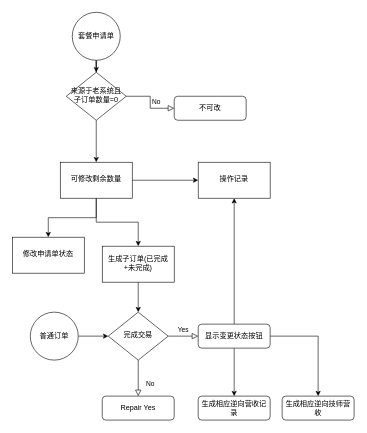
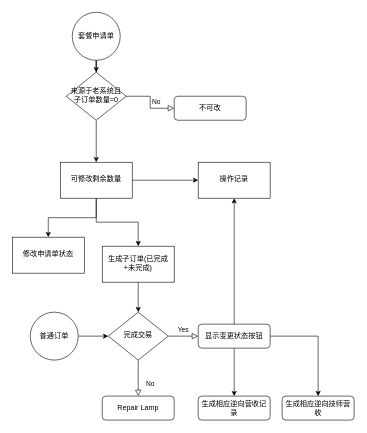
  <mxCell id="0" />
  <mxCell id="1" parent="0" />
  <mxCell id="2" value="No" style="edgeStyle=orthogonalEdgeStyle;rounded=0;html=1;jettySize=auto;orthogonalLoop=1;fontSize=11;endArrow=block;endFill=0;endSize=8;strokeWidth=1;shadow=0;labelBackgroundColor=none;" parent="1" source="4" target="5" edge="1"><mxGeometry y="10" relative="1" as="geometry"><mxPoint as="offset" /></mxGeometry></mxCell>
  <mxCell id="3" value="" style="edgeStyle=orthogonalEdgeStyle;rounded=0;orthogonalLoop=1;jettySize=auto;html=1;" edge="1" parent="1" source="4" target="9"><mxGeometry relative="1" as="geometry" /></mxCell>
  <mxCell id="4" value="来源于老系统且子订单数量=0" style="rhombus;whiteSpace=wrap;html=1;shadow=0;fontFamily=Helvetica;fontSize=12;align=center;strokeWidth=1;spacing=6;spacingTop=-4;" parent="1" vertex="1"><mxGeometry x="110" y="120" width="100" height="80" as="geometry" /></mxCell>
  <mxCell id="5" value="不可改" style="rounded=1;whiteSpace=wrap;html=1;fontSize=12;glass=0;strokeWidth=1;shadow=0;" parent="1" vertex="1"><mxGeometry x="290" y="160" width="120" height="40" as="geometry" /></mxCell>
  <mxCell id="6" value="" style="edgeStyle=orthogonalEdgeStyle;rounded=0;orthogonalLoop=1;jettySize=auto;html=1;" edge="1" parent="1" source="9" target="11"><mxGeometry relative="1" as="geometry" /></mxCell>
  <mxCell id="7" value="" style="edgeStyle=orthogonalEdgeStyle;rounded=0;orthogonalLoop=1;jettySize=auto;html=1;" edge="1" parent="1" source="9" target="12"><mxGeometry relative="1" as="geometry" /></mxCell>
  <mxCell id="8" value="" style="edgeStyle=orthogonalEdgeStyle;rounded=0;orthogonalLoop=1;jettySize=auto;html=1;" edge="1" parent="1" source="9" target="23"><mxGeometry relative="1" as="geometry" /></mxCell>
  <mxCell id="9" value="可修改剩余数量" style="whiteSpace=wrap;html=1;shadow=0;strokeWidth=1;spacing=6;spacingTop=-4;" vertex="1" parent="1"><mxGeometry x="100" y="270" width="120" height="60" as="geometry" /></mxCell>
  <mxCell id="10" style="edgeStyle=orthogonalEdgeStyle;rounded=0;orthogonalLoop=1;jettySize=auto;html=1;" edge="1" parent="1" source="11" target="15"><mxGeometry relative="1" as="geometry" /></mxCell>
  <mxCell id="11" value="生成子订单(已完成+未完成)" style="whiteSpace=wrap;html=1;shadow=0;strokeWidth=1;spacing=6;spacingTop=-4;" vertex="1" parent="1"><mxGeometry x="170" y="410" width="120" height="60" as="geometry" /></mxCell>
  <mxCell id="12" value="修改申请单状态" style="whiteSpace=wrap;html=1;shadow=0;strokeWidth=1;spacing=6;spacingTop=-4;" vertex="1" parent="1"><mxGeometry x="20" y="395" width="120" height="60" as="geometry" /></mxCell>
  <mxCell id="13" value="No" style="rounded=0;html=1;jettySize=auto;orthogonalLoop=1;fontSize=11;endArrow=block;endFill=0;endSize=8;strokeWidth=1;shadow=0;labelBackgroundColor=none;edgeStyle=orthogonalEdgeStyle;" edge="1" parent="1" source="15" target="16"><mxGeometry x="0.333" y="20" relative="1" as="geometry"><mxPoint as="offset" /></mxGeometry></mxCell>
  <mxCell id="14" value="Yes" style="edgeStyle=orthogonalEdgeStyle;rounded=0;html=1;jettySize=auto;orthogonalLoop=1;fontSize=11;endArrow=block;endFill=0;endSize=8;strokeWidth=1;shadow=0;labelBackgroundColor=none;" edge="1" parent="1" source="15" target="20"><mxGeometry y="10" relative="1" as="geometry"><mxPoint as="offset" /></mxGeometry></mxCell>
  <mxCell id="15" value="完成交易" style="rhombus;whiteSpace=wrap;html=1;shadow=0;fontFamily=Helvetica;fontSize=12;align=center;strokeWidth=1;spacing=6;spacingTop=-4;" vertex="1" parent="1"><mxGeometry x="180" y="520" width="100" height="80" as="geometry" /></mxCell>
- <mxCell id="16" value="Repair Yes" style="rounded=1;whiteSpace=wrap;html=1;fontSize=12;glass=0;strokeWidth=1;shadow=0;" vertex="1" parent="1"><mxGeometry x="170" y="660" width="120" height="40" as="geometry" /></mxCell>
+ <mxCell id="16" value="Repair Lamp" style="rounded=1;whiteSpace=wrap;html=1;fontSize=12;glass=0;strokeWidth=1;shadow=0;" vertex="1" parent="1"><mxGeometry x="170" y="660" width="120" height="40" as="geometry" /></mxCell>
  <mxCell id="17" value="" style="edgeStyle=orthogonalEdgeStyle;rounded=0;orthogonalLoop=1;jettySize=auto;html=1;" edge="1" parent="1" source="20" target="21"><mxGeometry relative="1" as="geometry" /></mxCell>
  <mxCell id="18" value="" style="edgeStyle=orthogonalEdgeStyle;rounded=0;orthogonalLoop=1;jettySize=auto;html=1;" edge="1" parent="1" source="20" target="22"><mxGeometry relative="1" as="geometry" /></mxCell>
  <mxCell id="19" style="edgeStyle=orthogonalEdgeStyle;rounded=0;orthogonalLoop=1;jettySize=auto;html=1;entryX=0.5;entryY=1;entryDx=0;entryDy=0;" edge="1" parent="1" source="20" target="23"><mxGeometry relative="1" as="geometry" /></mxCell>
  <mxCell id="20" value="显示变更状态按钮" style="rounded=1;whiteSpace=wrap;html=1;fontSize=12;glass=0;strokeWidth=1;shadow=0;" vertex="1" parent="1"><mxGeometry x="330" y="540" width="120" height="40" as="geometry" /></mxCell>
  <mxCell id="21" value="生成相应逆向营收记录" style="rounded=1;whiteSpace=wrap;html=1;fontSize=12;glass=0;strokeWidth=1;shadow=0;" vertex="1" parent="1"><mxGeometry x="330" y="660" width="120" height="40" as="geometry" /></mxCell>
  <mxCell id="22" value="生成相应逆向技师营收" style="rounded=1;whiteSpace=wrap;html=1;fontSize=12;glass=0;strokeWidth=1;shadow=0;" vertex="1" parent="1"><mxGeometry x="470" y="660" width="120" height="40" as="geometry" /></mxCell>
  <mxCell id="23" value="操作记录" style="whiteSpace=wrap;html=1;shadow=0;strokeWidth=1;spacing=6;spacingTop=-4;" vertex="1" parent="1"><mxGeometry x="330" y="270" width="120" height="60" as="geometry" /></mxCell>
  <mxCell id="24" style="edgeStyle=orthogonalEdgeStyle;rounded=0;orthogonalLoop=1;jettySize=auto;html=1;entryX=0;entryY=0.5;entryDx=0;entryDy=0;" edge="1" parent="1" source="25" target="15"><mxGeometry relative="1" as="geometry" /></mxCell>
  <mxCell id="25" value="普通订单" style="ellipse;whiteSpace=wrap;html=1;aspect=fixed;" vertex="1" parent="1"><mxGeometry x="50" y="520" width="80" height="80" as="geometry" /></mxCell>
  <mxCell id="26" style="edgeStyle=orthogonalEdgeStyle;rounded=0;orthogonalLoop=1;jettySize=auto;html=1;entryX=0.5;entryY=0;entryDx=0;entryDy=0;" edge="1" parent="1" source="27" target="4"><mxGeometry relative="1" as="geometry" /></mxCell>
  <mxCell id="27" value="套餐申请单" style="ellipse;whiteSpace=wrap;html=1;aspect=fixed;" vertex="1" parent="1"><mxGeometry x="120" y="20" width="80" height="80" as="geometry" /></mxCell>
